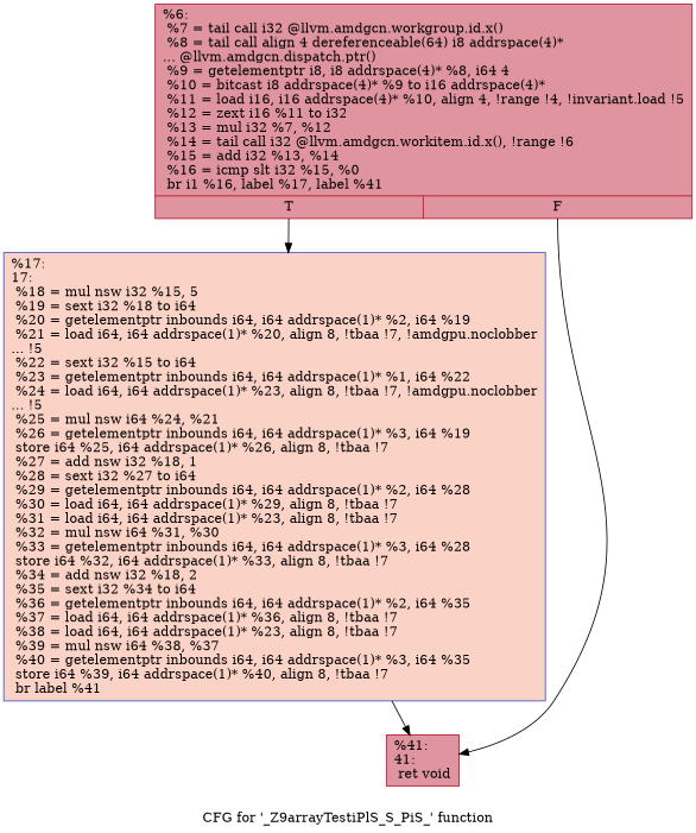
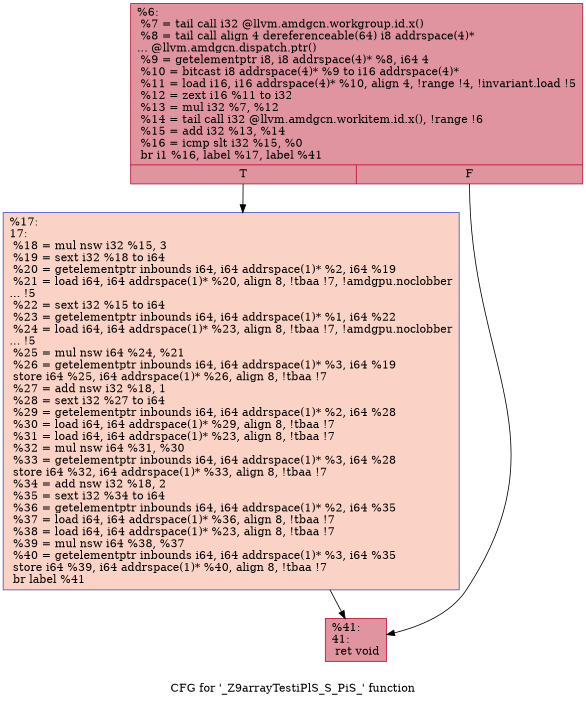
  digraph {
    label="CFG for '_Z9arrayTestiPlS_S_PiS_' function"
    node [color="#b70d28ff" fillcolor="#b70d2870" shape=record style=filled]
    n1 [label="{%6:\l  %7 = tail call i32 @llvm.amdgcn.workgroup.id.x()\l  %8 = tail call align 4 dereferenceable(64) i8 addrspace(4)*\l... @llvm.amdgcn.dispatch.ptr()\l  %9 = getelementptr i8, i8 addrspace(4)* %8, i64 4\l  %10 = bitcast i8 addrspace(4)* %9 to i16 addrspace(4)*\l  %11 = load i16, i16 addrspace(4)* %10, align 4, !range !4, !invariant.load !5\l  %12 = zext i16 %11 to i32\l  %13 = mul i32 %7, %12\l  %14 = tail call i32 @llvm.amdgcn.workitem.id.x(), !range !6\l  %15 = add i32 %13, %14\l  %16 = icmp slt i32 %15, %0\l  br i1 %16, label %17, label %41\l|{<s0>T|<s1>F}}"]
-   n2 [color="#3d50c3ff" fillcolor="#f59c7d70" label="{%17:\l17:                                               \l  %18 = mul nsw i32 %15, 5\l  %19 = sext i32 %18 to i64\l  %20 = getelementptr inbounds i64, i64 addrspace(1)* %2, i64 %19\l  %21 = load i64, i64 addrspace(1)* %20, align 8, !tbaa !7, !amdgpu.noclobber\l... !5\l  %22 = sext i32 %15 to i64\l  %23 = getelementptr inbounds i64, i64 addrspace(1)* %1, i64 %22\l  %24 = load i64, i64 addrspace(1)* %23, align 8, !tbaa !7, !amdgpu.noclobber\l... !5\l  %25 = mul nsw i64 %24, %21\l  %26 = getelementptr inbounds i64, i64 addrspace(1)* %3, i64 %19\l  store i64 %25, i64 addrspace(1)* %26, align 8, !tbaa !7\l  %27 = add nsw i32 %18, 1\l  %28 = sext i32 %27 to i64\l  %29 = getelementptr inbounds i64, i64 addrspace(1)* %2, i64 %28\l  %30 = load i64, i64 addrspace(1)* %29, align 8, !tbaa !7\l  %31 = load i64, i64 addrspace(1)* %23, align 8, !tbaa !7\l  %32 = mul nsw i64 %31, %30\l  %33 = getelementptr inbounds i64, i64 addrspace(1)* %3, i64 %28\l  store i64 %32, i64 addrspace(1)* %33, align 8, !tbaa !7\l  %34 = add nsw i32 %18, 2\l  %35 = sext i32 %34 to i64\l  %36 = getelementptr inbounds i64, i64 addrspace(1)* %2, i64 %35\l  %37 = load i64, i64 addrspace(1)* %36, align 8, !tbaa !7\l  %38 = load i64, i64 addrspace(1)* %23, align 8, !tbaa !7\l  %39 = mul nsw i64 %38, %37\l  %40 = getelementptr inbounds i64, i64 addrspace(1)* %3, i64 %35\l  store i64 %39, i64 addrspace(1)* %40, align 8, !tbaa !7\l  br label %41\l}"]
+   n2 [color="#3d50c3ff" fillcolor="#f59c7d70" label="{%17:\l17:                                               \l  %18 = mul nsw i32 %15, 3\l  %19 = sext i32 %18 to i64\l  %20 = getelementptr inbounds i64, i64 addrspace(1)* %2, i64 %19\l  %21 = load i64, i64 addrspace(1)* %20, align 8, !tbaa !7, !amdgpu.noclobber\l... !5\l  %22 = sext i32 %15 to i64\l  %23 = getelementptr inbounds i64, i64 addrspace(1)* %1, i64 %22\l  %24 = load i64, i64 addrspace(1)* %23, align 8, !tbaa !7, !amdgpu.noclobber\l... !5\l  %25 = mul nsw i64 %24, %21\l  %26 = getelementptr inbounds i64, i64 addrspace(1)* %3, i64 %19\l  store i64 %25, i64 addrspace(1)* %26, align 8, !tbaa !7\l  %27 = add nsw i32 %18, 1\l  %28 = sext i32 %27 to i64\l  %29 = getelementptr inbounds i64, i64 addrspace(1)* %2, i64 %28\l  %30 = load i64, i64 addrspace(1)* %29, align 8, !tbaa !7\l  %31 = load i64, i64 addrspace(1)* %23, align 8, !tbaa !7\l  %32 = mul nsw i64 %31, %30\l  %33 = getelementptr inbounds i64, i64 addrspace(1)* %3, i64 %28\l  store i64 %32, i64 addrspace(1)* %33, align 8, !tbaa !7\l  %34 = add nsw i32 %18, 2\l  %35 = sext i32 %34 to i64\l  %36 = getelementptr inbounds i64, i64 addrspace(1)* %2, i64 %35\l  %37 = load i64, i64 addrspace(1)* %36, align 8, !tbaa !7\l  %38 = load i64, i64 addrspace(1)* %23, align 8, !tbaa !7\l  %39 = mul nsw i64 %38, %37\l  %40 = getelementptr inbounds i64, i64 addrspace(1)* %3, i64 %35\l  store i64 %39, i64 addrspace(1)* %40, align 8, !tbaa !7\l  br label %41\l}"]
    n3 [label="{%41:\l41:                                               \l  ret void\l}"]
    n1 -> n2 [tailport=s0]
    n1 -> n3 [tailport=s1]
    n2 -> n3
  }
